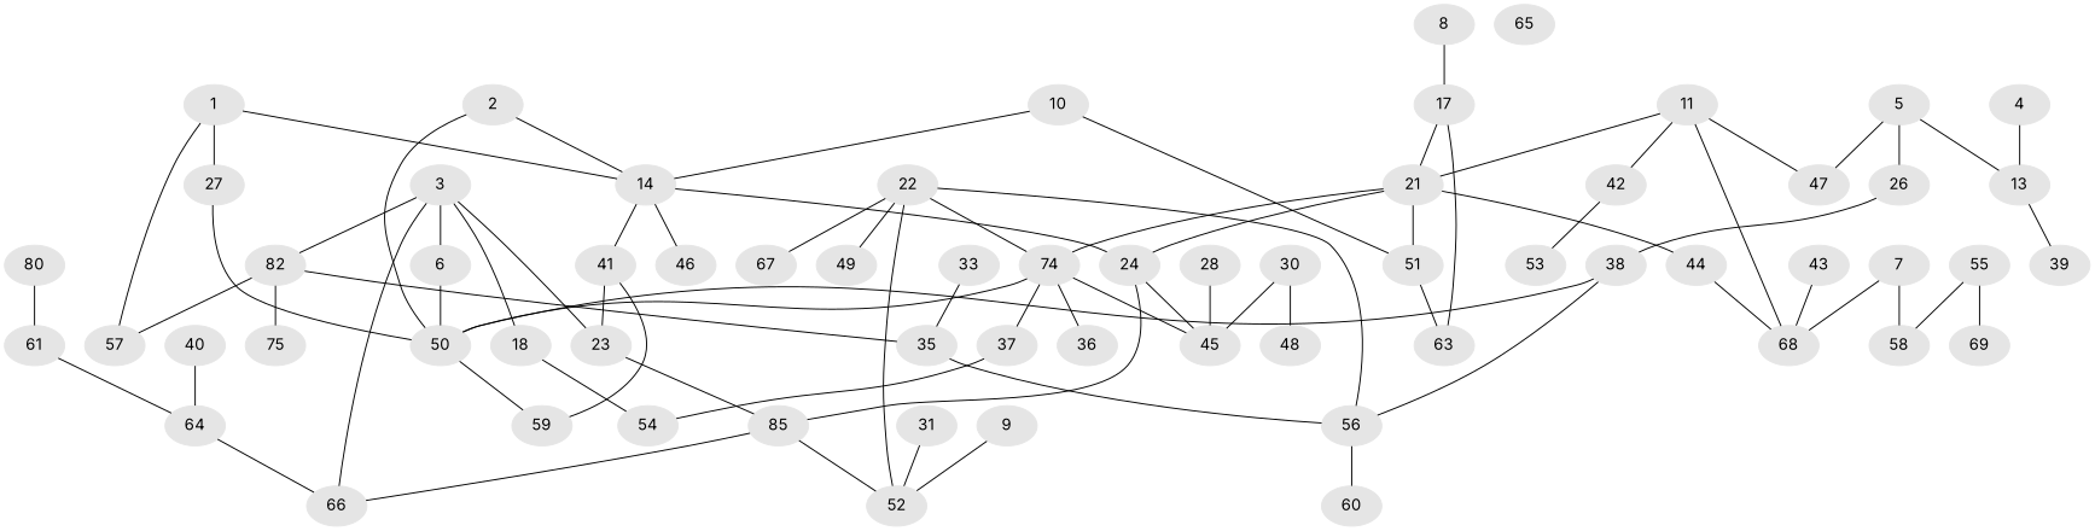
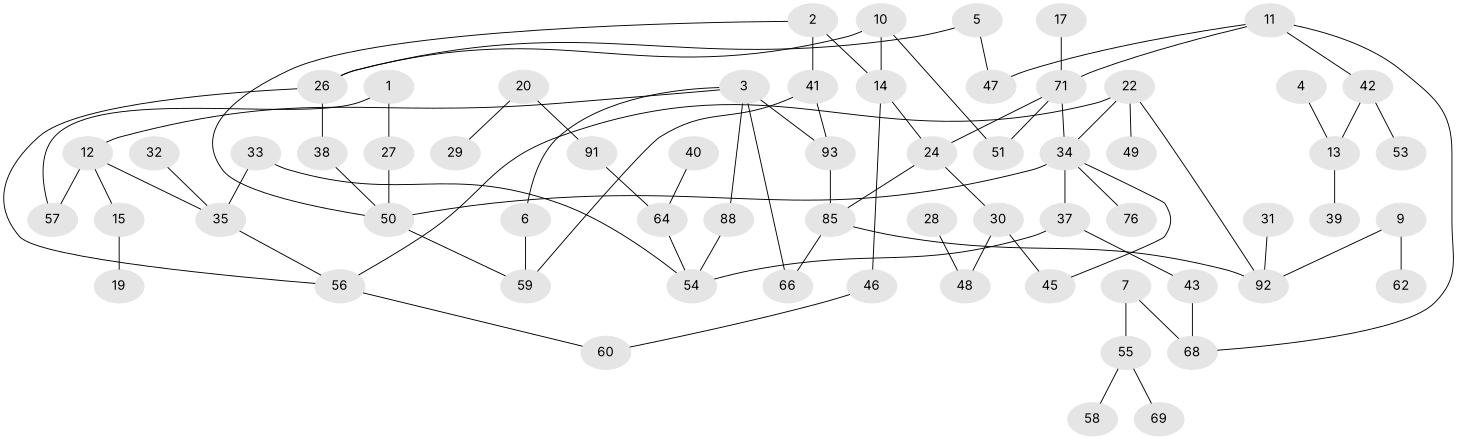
  graph {
    fontname=Inter
    node [color=gray90 fontname=Inter style=filled]
    edge [fontname=Inter]
    1
    14
    27
    57
    24
    46
    50
    2
    41
-   23
+   23 [label=93]
    59
    3
    6
-   12 [label=82]
-   18
+   12
+   18 [label=88]
    66
-   15 [label=75]
+   15
    35
    54
    n20 [label=85]
    4
    13
    39
    31
-   52
+   52 [label=92]
    5
    26
    47
    38
    7
    58
    68
-   8
    17
-   21
-   63
+   21 [label=71]
    9
+   62
    10
    51
    11
    42
-   34 [label=74]
-   44
+   34
    53
+   19
    56
    30
    60
-   20 [label=80]
-   61
+   20
+   29
+   61 [label=91]
    64
    45
-   36
+   36 [label=76]
    37
    22
    49
-   67
    48
    28
+   32
    33
    43
    40
    55
    69
-   65
-   1 -- 14
    1 -- 27
    1 -- 57
    14 -- 24
    14 -- 46
    27 -- 50
    24 -- n20
-   24 -- 45
+   24 -- 30
+   46 -- 60
    50 -- 59
    2 -- 14
    2 -- 50
-   14 -- 41
+   2 -- 41
    41 -- 23
    41 -- 59
    23 -- n20
    3 -- 23
    3 -- 6
    3 -- 12
    3 -- 18
    3 -- 66
-   6 -- 50
+   6 -- 59
    12 -- 57
    12 -- 15
    12 -- 35
    18 -- 54
+   15 -- 19
    35 -- 56
    n20 -- 66
    n20 -- 52
    4 -- 13
    13 -- 39
    31 -- 52
-   5 -- 13
+   42 -- 13
    5 -- 26
    5 -- 47
    26 -- 38
    38 -- 50
-   38 -- 56
-   7 -- 58
+   26 -- 56
+   7 -- 55
    7 -- 68
-   8 -- 17
    17 -- 21
-   17 -- 63
    21 -- 24
    21 -- 51
    21 -- 34
-   21 -- 44
    9 -- 52
+   9 -- 62
    10 -- 14
+   10 -- 26
    10 -- 51
-   51 -- 63
    11 -- 47
    11 -- 68
    11 -- 21
    11 -- 42
    42 -- 53
    34 -- 50
    34 -- 45
    34 -- 36
    34 -- 37
-   44 -- 68
    56 -- 60
    30 -- 45
    30 -- 48
+   20 -- 29
    20 -- 61
    61 -- 64
-   64 -- 66
+   64 -- 54
    37 -- 54
+   37 -- 43
    22 -- 52
    22 -- 34
    22 -- 56
    22 -- 49
-   22 -- 67
-   28 -- 45
+   28 -- 48
+   32 -- 35
    33 -- 35
+   33 -- 54
    43 -- 68
    40 -- 64
    55 -- 58
    55 -- 69
  }
